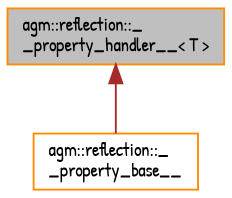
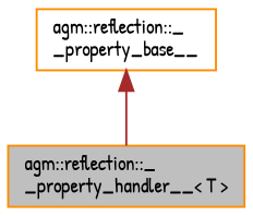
  digraph {
    fontname="Patrick Hand"
    node [color=darkorange fontname="Patrick Hand" fontsize=10 shape=record style=filled]
    n1 [fillcolor=grey75 fontcolor=black height=0.2 label="agm::reflection::_\l_property_handler__\< T \>" width=0.4]
    n2 [fillcolor=white height=0.2 label="agm::reflection::_\l_property_base__" width=0.4]
-   n1 -> n2 [color=brown dir=back fontname="Patrick Hand" fontsize=10 labelfontname=Helvetica labelfontsize=10 style=solid]
+   n2 -> n1 [color=brown dir=back fontname="Patrick Hand" fontsize=10 labelfontname=Helvetica labelfontsize=10 style=solid]
  }
